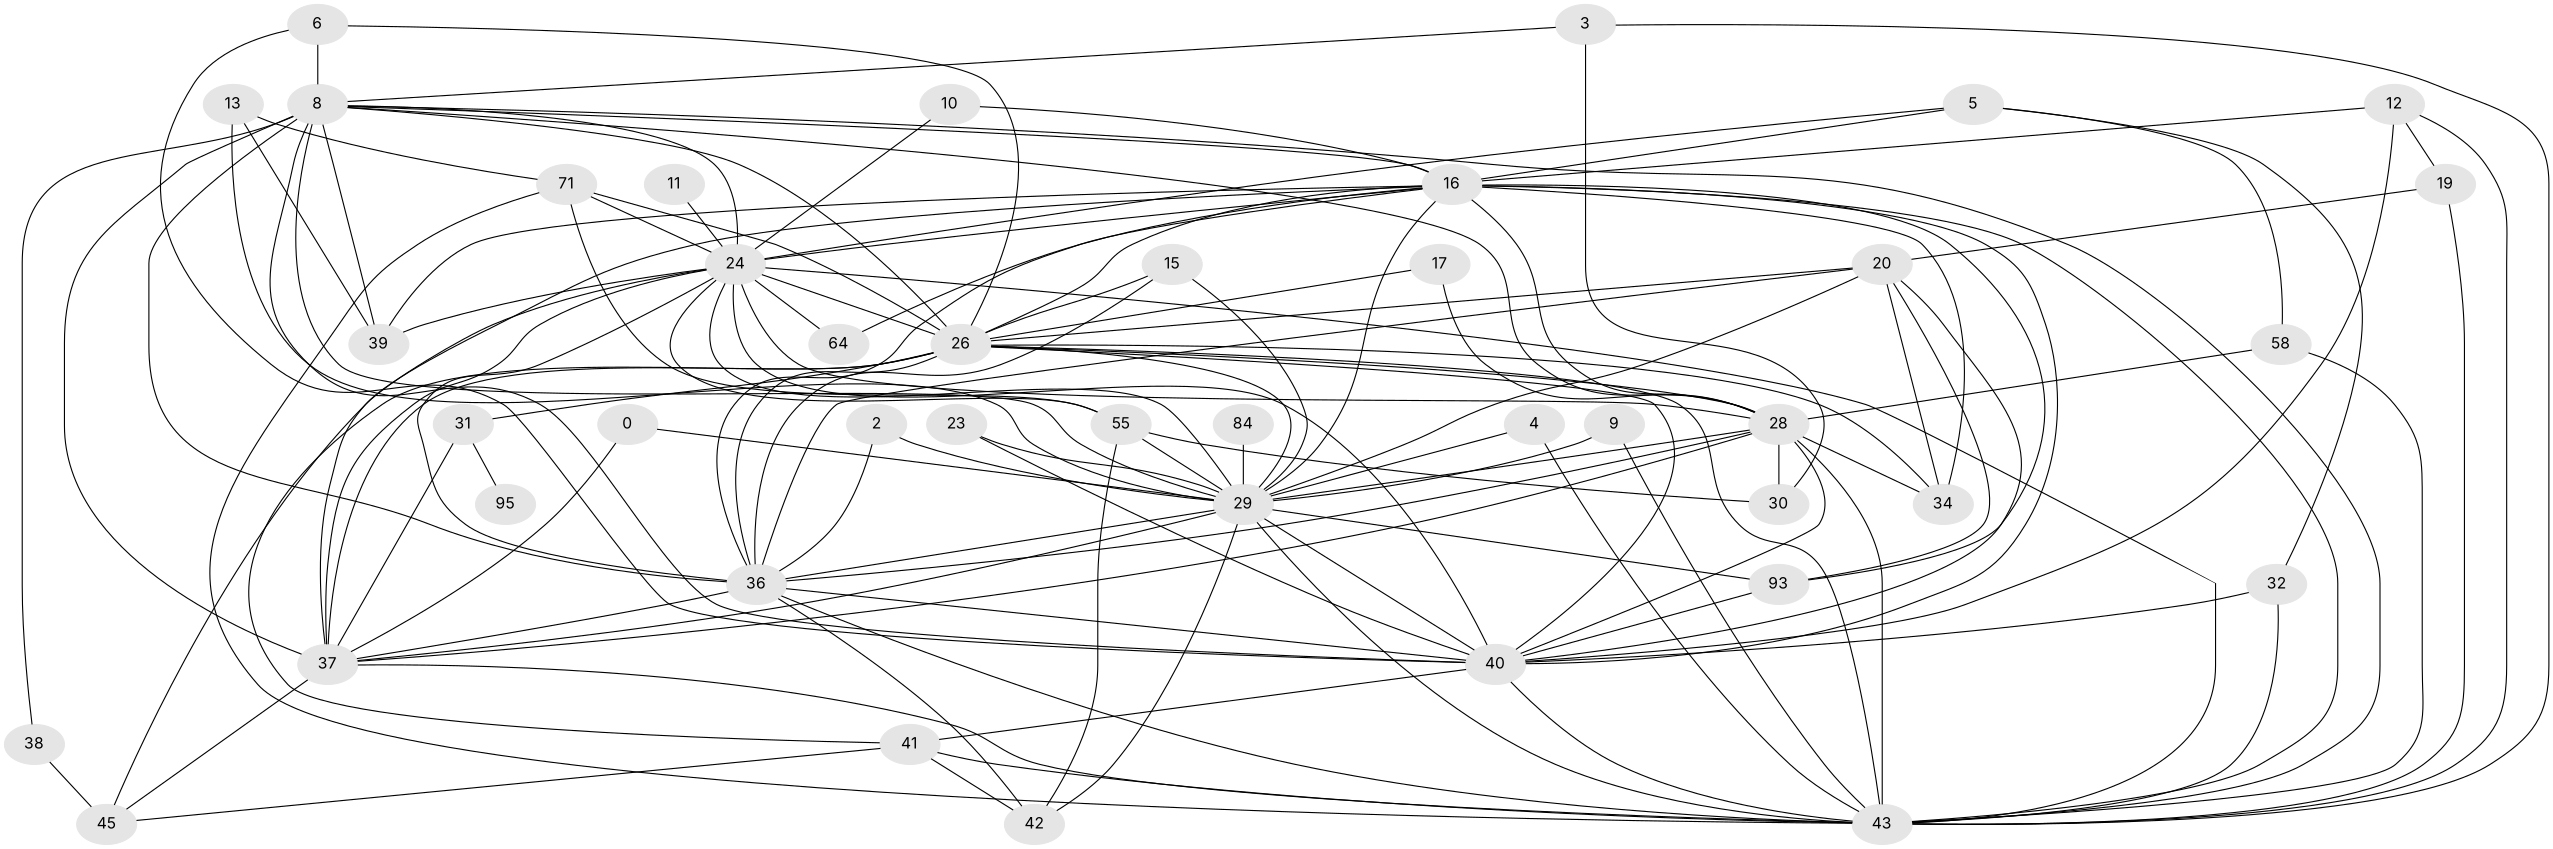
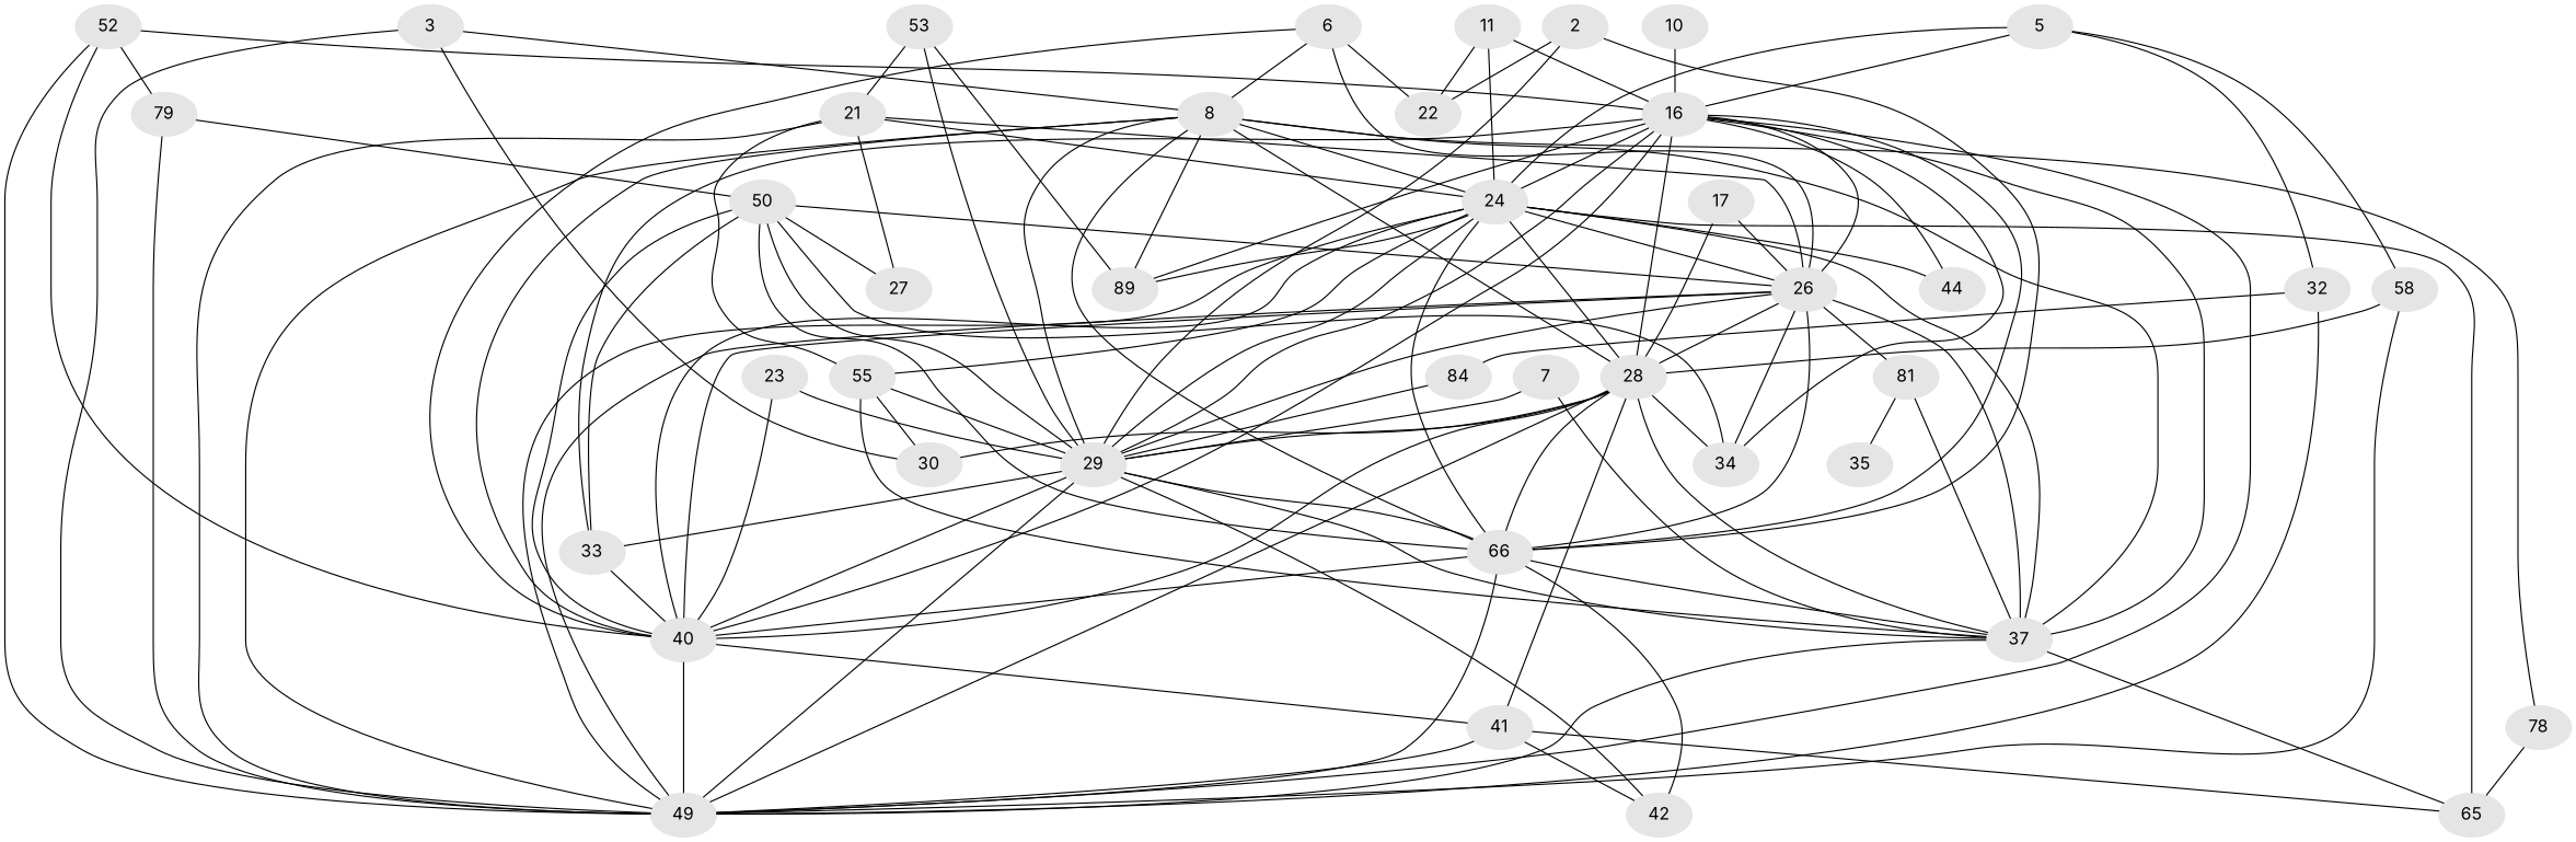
  graph {
    fontname=Inter
    node [color=gray90 fontname=Inter style=filled]
    edge [fontname=Inter weight=1.0]
    40
-   43
+   43 [label=49]
    41
    2
+   22
    29
-   36
+   36 [label=66]
    37
-   33 [label=93]
+   33
    42
    3
    8
    30
    16
    24
    26
    28
-   38
-   39
-   4
+   38 [label=78]
+   39 [label=89]
    5
    n22 [label=58]
    32
    34
-   44 [label=64]
+   44
    n26 [label=55]
-   45
+   45 [label=65]
    6
-   31
-   7 [label=0]
-   9
+   31 [label=81]
+   7
    10
    11
-   12
-   19
-   20
-   13
-   21 [label=71]
+   12 [label=52]
+   19 [label=79]
+   20 [label=50]
+   13 [label=53]
+   21
+   27
    n40 [label=84]
-   15
    17
    23
-   35 [label=95]
+   35
    40 -- 43
    40 -- 41
    41 -- 43
    41 -- 42
    41 -- 45
+   2 -- 22
    2 -- 29
    2 -- 36
    29 -- 40
    29 -- 43
    29 -- 36 [weight=2.0]
    29 -- 37
    29 -- 33
    29 -- 42
    36 -- 40
    36 -- 43
    36 -- 37
    36 -- 42
    37 -- 43
    37 -- 45
    33 -- 40
    3 -- 43
    3 -- 8
    3 -- 30
    8 -- 40
    8 -- 43
    8 -- 29
    8 -- 36 [weight=2.0]
    8 -- 37 [weight=3.0]
-   8 -- 16
+   11 -- 16
    8 -- 24
-   8 -- 26
    8 -- 28
    8 -- 38
    8 -- 39
    16 -- 40
    16 -- 43
    16 -- 29
    16 -- 36 [weight=3.0]
    16 -- 37
    16 -- 33 [weight=2.0]
    16 -- 24
    16 -- 26
    16 -- 28
    16 -- 39
    16 -- 34
    16 -- 44
    24 -- 40 [weight=2.0]
    24 -- 43 [weight=2.0]
    24 -- 29
    24 -- 36
    24 -- 37 [weight=2.0]
    24 -- 26
    24 -- 28 [weight=2.0]
    24 -- 39
    24 -- 44
    24 -- n26
    24 -- 45 [weight=2.0]
    26 -- 40
    26 -- 43
    26 -- 29
    26 -- 36 [weight=2.0]
    26 -- 37 [weight=4.0]
    26 -- 28 [weight=2.0]
    26 -- 34
    26 -- 31 [weight=2.0]
    28 -- 40
    28 -- 43
-   26 -- 41
+   28 -- 41
    28 -- 29
    28 -- 36
    28 -- 37
    28 -- 30
    28 -- 34
    38 -- 45
-   4 -- 43
-   4 -- 29
    5 -- 16
    5 -- 24
    5 -- n22
    5 -- 32
    n22 -- 43
    n22 -- 28
-   32 -- 40
+   32 -- n40
    32 -- 43
    n26 -- 29
-   n26 -- 42
+   n26 -- 37
    n26 -- 30
    6 -- 40
+   6 -- 22
    6 -- 8
    6 -- 26
    31 -- 37
    31 -- 35
    7 -- 29
    7 -- 37
-   9 -- 43
-   9 -- 29
    10 -- 16
-   10 -- 24
+   11 -- 22
    11 -- 24
    12 -- 40
    12 -- 43
    12 -- 16
    12 -- 19
    19 -- 43
    19 -- 20
    20 -- 40
    20 -- 29
    20 -- 36
    20 -- 33
    20 -- 26
    20 -- 34
+   20 -- 27
    13 -- 29
    13 -- 39
    13 -- 21
    21 -- 43
    21 -- 24
    21 -- 26
    21 -- n26
+   21 -- 27
    n40 -- 29
-   15 -- 29
-   15 -- 36
-   15 -- 26
    17 -- 26
    17 -- 28
    23 -- 40
    23 -- 29
  }
